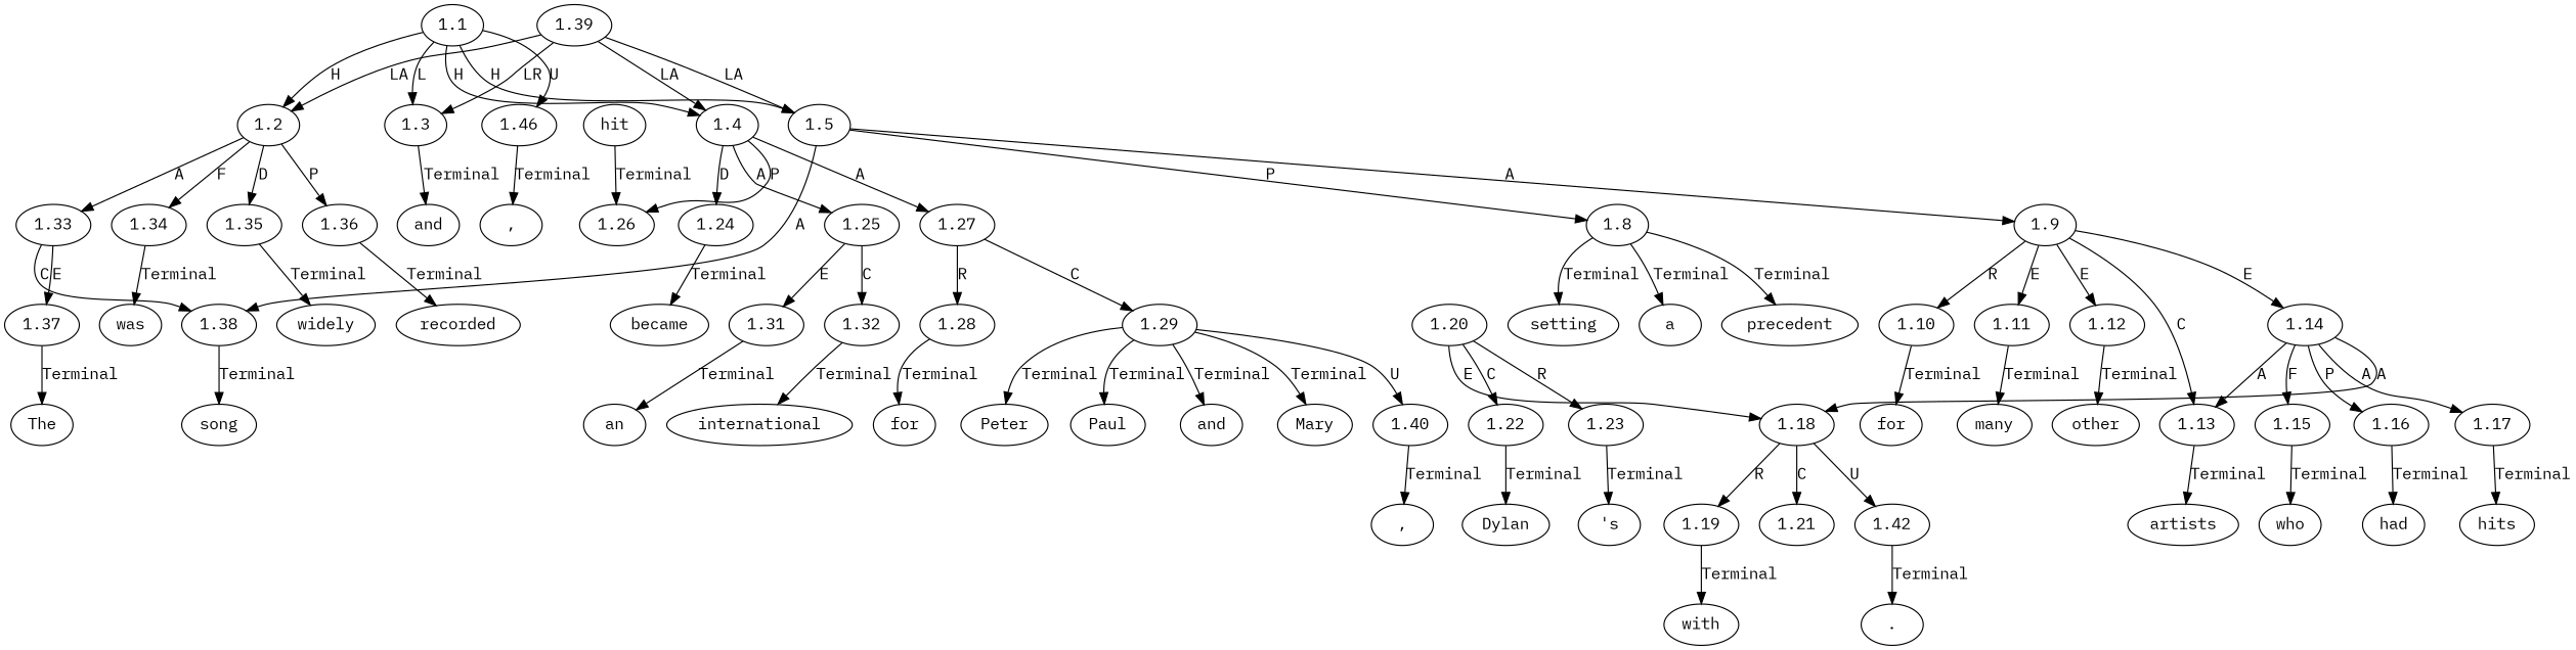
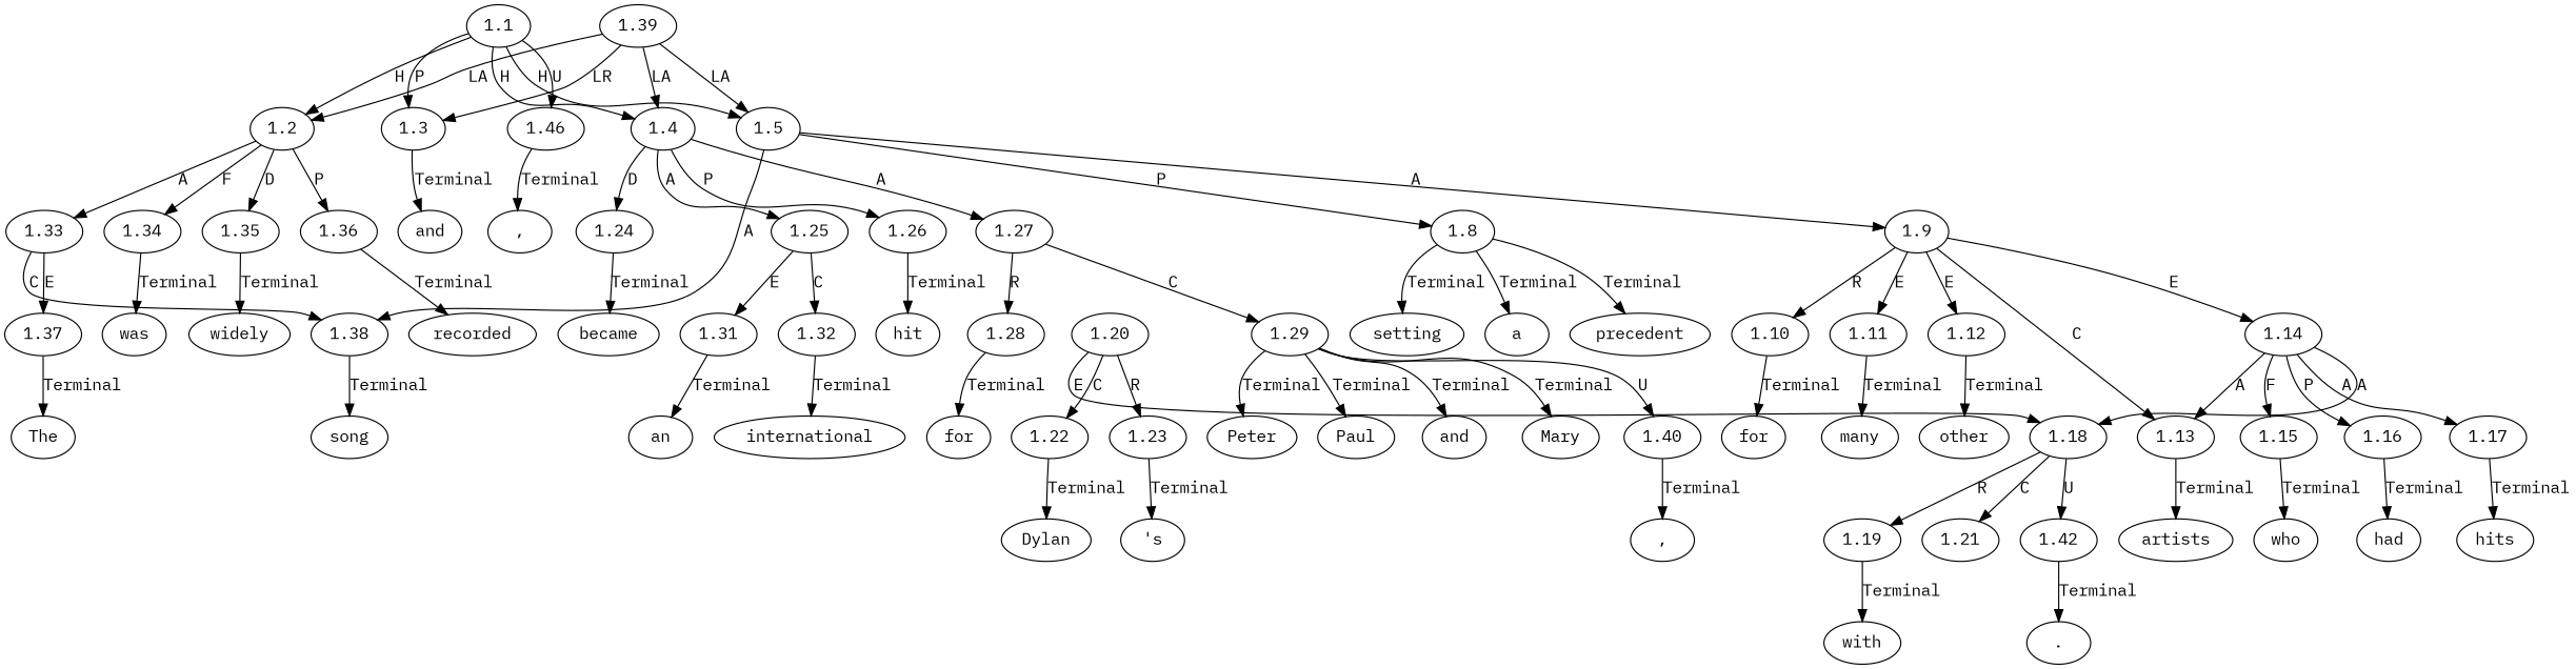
  digraph {
    fontname="IBM Plex Mono"
    node [fontname="IBM Plex Mono" ordering=out]
    edge [fontname="IBM Plex Mono" ordering=out]
    n1 [label=The]
    n2 [label=hit]
    n3 [label=for]
    n4 [label=Peter]
    n5 [label=","]
    n6 [label=Paul]
    n7 [label=and]
    n8 [label=Mary]
    n9 [label=","]
    n10 [label=setting]
    n11 [label=a]
    n12 [label=song]
    n13 [label=precedent]
    n14 [label=for]
    n15 [label=many]
    n16 [label=other]
    n17 [label=artists]
    n18 [label=who]
    n19 [label=had]
    n20 [label=hits]
    n21 [label=with]
    n22 [label=Dylan]
    n23 [label=was]
    n24 [label="'s"]
    n25 [label="."]
    n26 [label=widely]
    n27 [label=recorded]
    n28 [label=and]
    n29 [label=became]
    n30 [label=an]
    n31 [label=international]
    n32 [label=1.1]
    n33 [label=1.2]
    n34 [label=1.3]
    n35 [label=1.4]
    n36 [label=1.5]
    n37 [label=1.46]
    n38 [label=1.33]
    n39 [label=1.34]
    n40 [label=1.35]
    n41 [label=1.36]
    n42 [label=1.24]
    n43 [label=1.25]
    n44 [label=1.26]
    n45 [label=1.27]
    n46 [label=1.38]
    n47 [label=1.8]
    n48 [label=1.9]
    n49 [label=1.37]
    n50 [label=1.31]
    n51 [label=1.32]
    n52 [label=1.28]
    n53 [label=1.29]
    n54 [label=1.10]
    n55 [label=1.11]
    n56 [label=1.12]
    n57 [label=1.13]
    n58 [label=1.14]
    n59 [label=1.15]
    n60 [label=1.16]
    n61 [label=1.17]
    n62 [label=1.18]
    n63 [label=1.19]
    n64 [label=1.21]
    n65 [label=1.42]
    n66 [label=1.20]
    n67 [label=1.22]
    n68 [label=1.23]
    n69 [label=1.40]
    n70 [label=1.39]
    n32 -> n33 [label=H]
-   n32 -> n34 [label=L]
+   n32 -> n34 [label=P]
    n32 -> n35 [label=H]
    n32 -> n36 [label=H]
    n32 -> n37 [label=U]
    n33 -> n38 [label=A]
    n33 -> n39 [label=F]
    n33 -> n40 [label=D]
    n33 -> n41 [label=P]
    n34 -> n28 [label=Terminal]
    n35 -> n42 [label=D]
    n35 -> n43 [label=A]
    n35 -> n44 [label=P]
    n35 -> n45 [label=A]
    n36 -> n46 [label=A]
    n36 -> n47 [label=P]
    n36 -> n48 [label=A]
    n37 -> n9 [label=Terminal]
    n38 -> n46 [label=C]
    n38 -> n49 [label=E]
    n39 -> n23 [label=Terminal]
    n40 -> n26 [label=Terminal]
    n41 -> n27 [label=Terminal]
    n42 -> n29 [label=Terminal]
    n43 -> n50 [label=E]
    n43 -> n51 [label=C]
-   n2 -> n44 [label=Terminal]
+   n44 -> n2 [label=Terminal]
    n45 -> n52 [label=R]
    n45 -> n53 [label=C]
    n46 -> n12 [label=Terminal]
    n47 -> n10 [label=Terminal]
    n47 -> n11 [label=Terminal]
    n47 -> n13 [label=Terminal]
    n48 -> n54 [label=R]
    n48 -> n55 [label=E]
    n48 -> n56 [label=E]
    n48 -> n57 [label=C]
    n48 -> n58 [label=E]
    n49 -> n1 [label=Terminal]
    n50 -> n30 [label=Terminal]
    n51 -> n31 [label=Terminal]
    n52 -> n3 [label=Terminal]
    n53 -> n4 [label=Terminal]
    n53 -> n6 [label=Terminal]
    n53 -> n7 [label=Terminal]
    n53 -> n8 [label=Terminal]
    n53 -> n69 [label=U]
    n54 -> n14 [label=Terminal]
    n55 -> n15 [label=Terminal]
    n56 -> n16 [label=Terminal]
    n57 -> n17 [label=Terminal]
    n58 -> n57 [label=A]
    n58 -> n59 [label=F]
    n58 -> n60 [label=P]
    n58 -> n61 [label=A]
    n58 -> n62 [label=A]
    n59 -> n18 [label=Terminal]
    n60 -> n19 [label=Terminal]
    n61 -> n20 [label=Terminal]
    n62 -> n63 [label=R]
    n62 -> n64 [label=C]
    n62 -> n65 [label=U]
    n63 -> n21 [label=Terminal]
    n65 -> n25 [label=Terminal]
    n66 -> n62 [label=E]
    n66 -> n67 [label=C]
    n66 -> n68 [label=R]
    n67 -> n22 [label=Terminal]
    n68 -> n24 [label=Terminal]
    n69 -> n5 [label=Terminal]
    n70 -> n33 [label=LA]
    n70 -> n34 [label=LR]
    n70 -> n35 [label=LA]
    n70 -> n36 [label=LA]
  }
